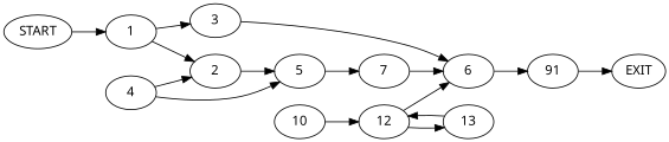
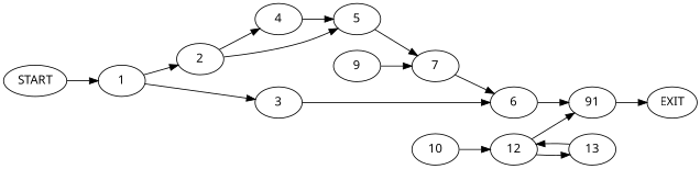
  digraph {
    fontname="Noto Sans"
    rankdir=LR
    node [fontname="Noto Sans"]
    edge [fontname="Noto Sans"]
    n1 [label=START]
    1
    2
    3
    n5 [label=EXIT]
    4
    5
    6
    7
    n10 [label=91]
    10
    12
+   9
    13
    n1 -> 1
    1 -> 2
    1 -> 3
-   4 -> 2
+   2 -> 4
    2 -> 5
    3 -> 6
    4 -> 5
    5 -> 7
    6 -> n10
    7 -> 6
    n10 -> n5
    10 -> 12
-   12 -> 6
+   12 -> n10
    12 -> 13
+   9 -> 7
    13 -> 12
  }
